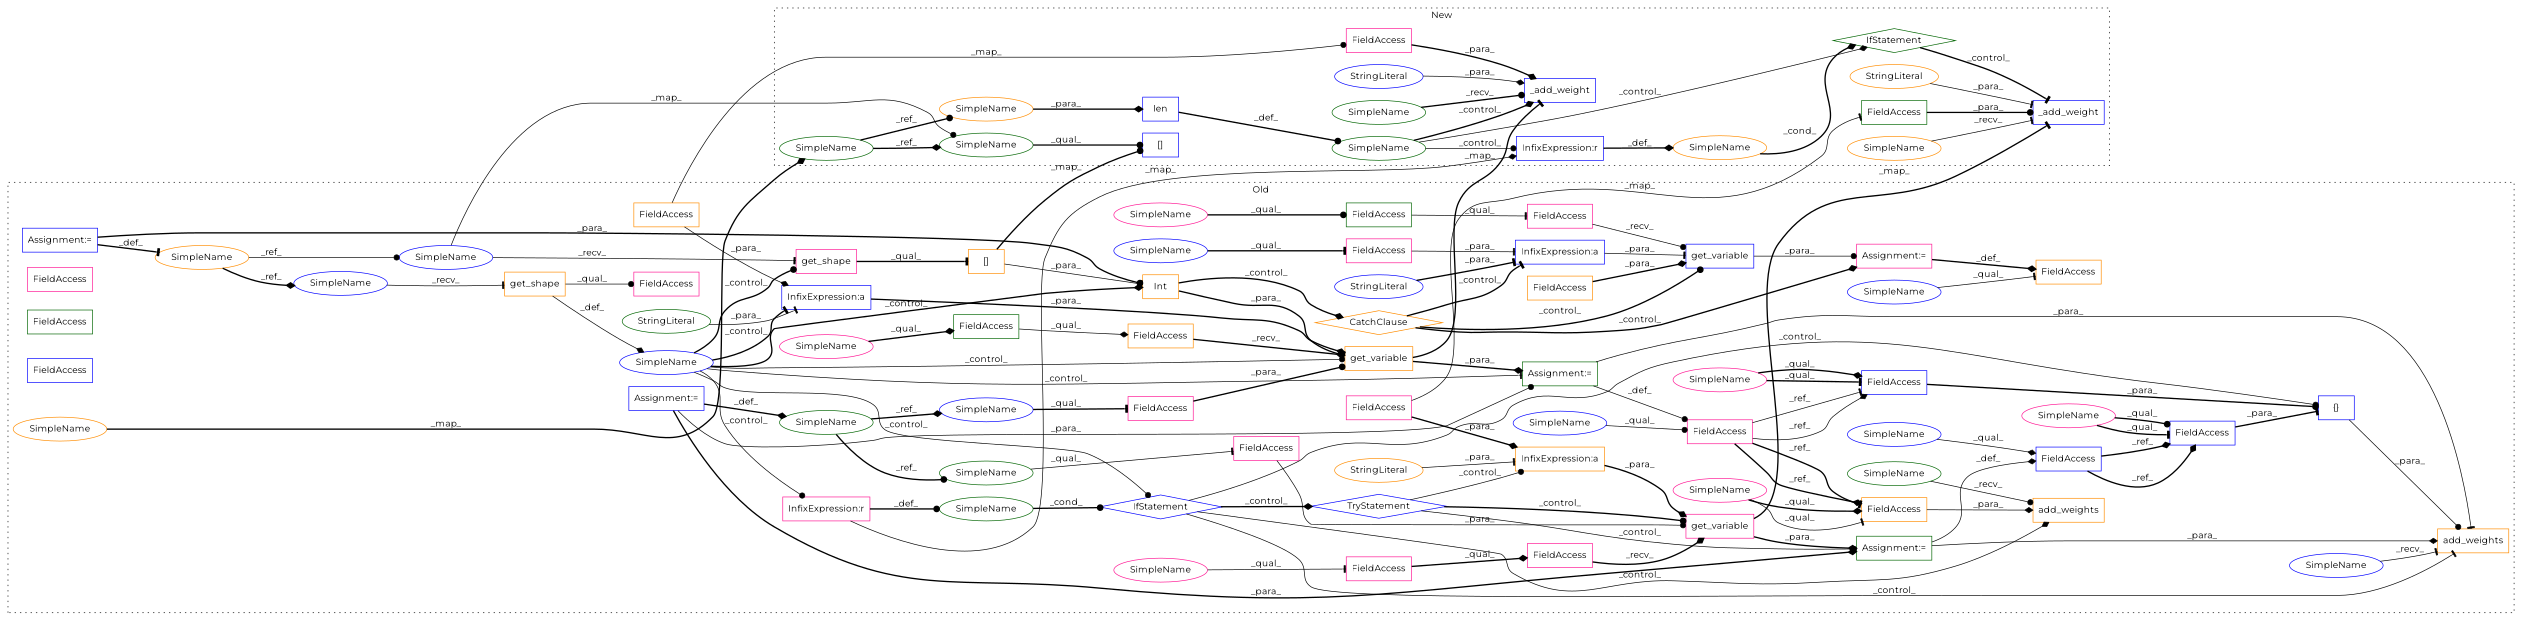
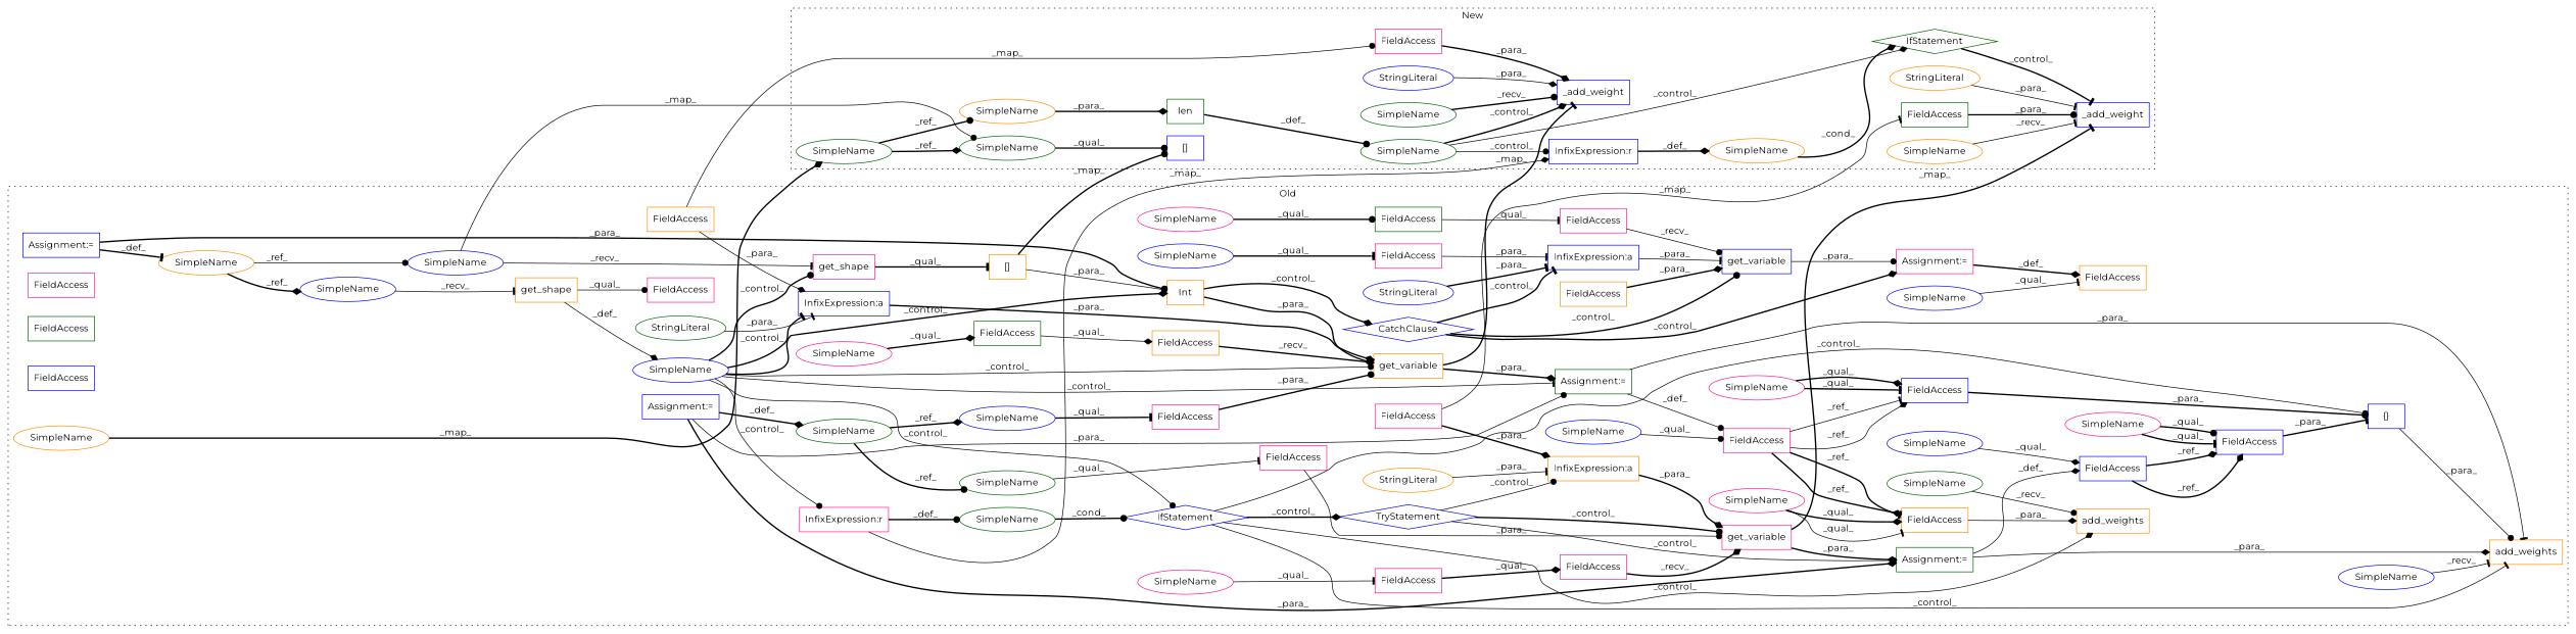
  digraph {
    fontname=Montserrat
    rankdir=LR
    node [a=42 color=blue fontname=Montserrat l=4 shape=box]
    edge [arrowhead=diamond fontname=Montserrat style=bold]
-   n1 [a=12 color=darkorange l="13,2" label=CatchClause s="1741,1775" shape=diamond]
+   n1 [a=12 l="13,2" label=CatchClause s="1741,1775" shape=diamond]
    n2 [a=54 label=TryStatement s=1592 shape=diamond]
    n3 [label=SimpleName shape=ellipse l=""]
    n4 [a=7 l=6 label="Assignment:=" s=1048]
    n5 [a=32 color=deeppink l="13,1" label=get_variable s="1634,1729"]
    n6 [a=27 color=darkorange l=3 label="InfixExpression:a" s=1657]
    n7 [a=32 l="13,1" label=get_variable s="1815,1897"]
    n8 [a=27 l=3 label="InfixExpression:a" s=1456]
    n9 [a=27 l=3 label="InfixExpression:a" s=1838]
    n10 [a=4 l="1,1" label="{}" s="1940,1954"]
    n11 [a=32 color=darkorange l="12,1" label=add_weights s="1919,1955"]
    n12 [color=darkgreen label=SimpleName shape=ellipse l=""]
    n13 [a=32 color=darkorange l="12,1" label=add_weights s="1983,2001"]
    n14 [a=32 color=darkorange l="13,1" label=get_variable s="1433,1552"]
    n15 [a=27 color=deeppink label="InfixExpression:r" s=1574]
    n16 [a=22 color=darkorange l=20 label=FieldAccess s=1412]
    n17 [a=22 l=6 label=FieldAccess s=1606]
    n18 [a=22 color=deeppink l=20 label=FieldAccess s=1794]
    n19 [a=22 color=deeppink l=6 label=FieldAccess s=1941]
    n20 [a=22 color=darkgreen l=17 label=FieldAccess s=1412]
    n21 [a=22 color=deeppink l=17 label=FieldAccess s=1613]
    n22 [a=22 color=darkorange l=21 label=FieldAccess s=1859]
    n23 [a=22 color=deeppink l=20 label=FieldAccess s=1613]
    n24 [a=22 color=darkgreen l=17 label=FieldAccess s=1794]
    n25 [a=22 color=darkgreen l=6 label=FieldAccess s=1995]
    n26 [a=22 color=deeppink l=6 label=FieldAccess s=1405]
    n27 [a=22 color=deeppink l=21 label=FieldAccess s=1514]
    n28 [color=darkgreen l=12 label=SimpleName s=1097 shape=ellipse]
    n29 [a=22 color=deeppink l=21 label=FieldAccess s=1691]
    n30 [a=22 l=6 label=FieldAccess s=1948]
    n31 [a=22 color=deeppink l=24 label=FieldAccess s=1119]
    n32 [a=22 color=deeppink l=9 label=FieldAccess s=1829]
    n33 [a=32 color=darkorange l=11 label=get_shape s=1126]
    n34 [color=darkorange l=6 label=SimpleName s=1017 shape=ellipse]
    n35 [a=2 color=darkorange l="19,1" label="[]" s="1376,1397"]
    n36 [a=32 color=deeppink l=11 label=get_shape s=1383]
    n37 [a=22 color=darkorange l=6 label=FieldAccess s=1787]
    n38 [a=25 l="4,2" label=IfStatement s="1559,1582" shape=diamond]
    n39 [color=darkorange l=6 label=SimpleName s=1048 shape=ellipse]
    n40 [a=45 color=darkorange label=StringLiteral s=1660 shape=ellipse]
    n41 [a=7 l=12 label="Assignment:=" s=1097]
    n42 [a=7 color=darkgreen l=1 label="Assignment:=" s=1612]
    n43 [a=7 color=darkgreen l=1 label="Assignment:=" s=1411]
    n44 [a=45 label=StringLiteral s=1841 shape=ellipse]
    n45 [a=45 color=darkgreen l=5 label=StringLiteral s=1459 shape=ellipse]
    n46 [a=7 color=deeppink l=1 label="Assignment:=" s=1793]
    n47 [a=32 color=darkorange l="4,1" label=Int s="1372,1398"]
    n48 [a=22 color=darkorange l=9 label=FieldAccess s=1447]
    n49 [a=22 color=deeppink l=9 label=FieldAccess s=1648]
    n50 [l=6 label=SimpleName s=1376 shape=ellipse]
    n51 [l=6 label=SimpleName s=1119 shape=ellipse]
    n52 [label=SimpleName s=1787 shape=ellipse]
    n53 [label=SimpleName s=1829 shape=ellipse]
    n54 [a=22 l=6 label=FieldAccess s=1948]
    n55 [a=22 color=darkorange l=6 label=FieldAccess s=1995]
    n56 [a=22 l=6 label=FieldAccess s=1941]
    n57 [color=deeppink l=10 label=SimpleName s=1794 shape=ellipse]
    n58 [color=deeppink l=10 label=SimpleName s=1613 shape=ellipse]
    n59 [color=deeppink l=10 label=SimpleName s=1412 shape=ellipse]
    n60 [color=deeppink label=SimpleName s=1941 shape=ellipse]
    n61 [color=deeppink label=SimpleName s=1995 shape=ellipse]
    n62 [label=SimpleName s=1606 shape=ellipse]
    n63 [label=SimpleName s=1914 shape=ellipse]
    n64 [label=SimpleName s=1405 shape=ellipse]
    n65 [color=deeppink label=SimpleName s=1948 shape=ellipse]
    n66 [color=darkgreen label=SimpleName s=1978 shape=ellipse]
    n67 [l=12 label=SimpleName s=1514 shape=ellipse]
    n68 [color=darkgreen l=12 label=SimpleName s=1691 shape=ellipse]
-   n69 [a=32 l="4,1" label=len s="1009,1025"]
+   n69 [a=32 color=darkgreen l="4,1" label=len s="1009,1025"]
    n70 [a=32 l="12,1" label=_add_weight s="1423,1495"]
    n71 [a=32 l="12,1" label=_add_weight s="1282,1378"]
    n72 [color=darkgreen label=SimpleName shape=ellipse l=""]
    n73 [a=27 label="InfixExpression:r" s=1400]
    n74 [color=darkgreen l=12 label=SimpleName s=972 shape=ellipse]
    n75 [a=2 l="13,1" label="[]" s="1255,1270"]
    n76 [color=darkorange label=SimpleName shape=ellipse l=""]
    n77 [a=25 color=darkgreen l="4,2" label=IfStatement s="1385,1408" shape=diamond]
    n78 [a=45 color=darkorange l=8 label=StringLiteral s=1445 shape=ellipse]
    n79 [a=45 l=9 label=StringLiteral s=1304 shape=ellipse]
    n80 [a=22 color=deeppink l=9 label=FieldAccess s=1294]
    n81 [a=22 color=darkgreen l=9 label=FieldAccess s=1435]
    n82 [color=darkorange l=12 label=SimpleName s=1013 shape=ellipse]
    n83 [color=darkgreen l=12 label=SimpleName s=1255 shape=ellipse]
    n84 [color=darkorange label=SimpleName s=1418 shape=ellipse]
    n85 [color=darkgreen label=SimpleName s=1277 shape=ellipse]
    subgraph cluster_1 {
      label=Old
      style=dotted
      n1
      n2
      n3
      n4
      n5
      n6
      n7
      n8
      n9
      n10
      n11
      n12
      n13
      n14
      n15
      n16
      n17
      n18
      n19
      n20
      n21
      n22
      n23
      n24
      n25
      n26
      n27
      n28
      n29
      n30
      n31
      n32
      n33
      n34
      n35
      n36
      n37
      n38
      n39
      n40
      n41
      n42
      n43
      n44
      n45
      n46
      n47
      n48
      n49
      n50
      n51
      n52
      n53
      n54
      n55
      n56
      n57
      n58
      n59
      n60
      n61
      n62
      n63
      n64
      n65
      n66
      n67
      n68
    }
    subgraph cluster_2 {
      label=New
      style=dotted
      n69
      n70
      n71
      n72
      n73
      n74
      n75
      n76
      n77
      n78
      n79
      n80
      n81
      n82
      n83
      n84
      n85
    }
    n1 -> n7 [arrowhead=dot label=_control_]
    n1 -> n9 [arrowhead=tee label=_control_]
    n1 -> n46 [label=_control_]
    n2 -> n5 [arrowhead=dot label=_control_]
    n2 -> n6 [arrowhead=dot label=_control_ style=solid]
    n2 -> n42 [arrowhead=dot label=_control_ style=solid]
    n3 -> n8 [arrowhead=tee label=_control_]
    n3 -> n14 [arrowhead=dot label=_control_ style=solid]
    n3 -> n15 [arrowhead=dot label=_control_ style=solid]
    n3 -> n36 [arrowhead=dot label=_control_]
    n3 -> n38 [arrowhead=dot label=_control_ style=solid]
    n3 -> n43 [arrowhead=tee label=_control_ style=solid]
    n3 -> n47 [label=_control_]
    n4 -> n39 [arrowhead=tee label=_def_]
    n4 -> n47 [arrowhead=dot label=_para_]
    n5 -> n42 [label=_para_]
    n5 -> n70 [arrowhead=tee label=_map_]
    n6 -> n5 [label=_para_]
    n7 -> n46 [arrowhead=dot label=_para_ style=solid]
    n8 -> n14 [label=_para_]
    n9 -> n7 [arrowhead=tee label=_para_ style=solid]
    n10 -> n11 [arrowhead=dot label=_para_ style=solid]
    n12 -> n38 [arrowhead=dot label=_cond_]
    n14 -> n43 [label=_para_]
    n14 -> n71 [arrowhead=tee label=_map_]
    n15 -> n12 [arrowhead=dot label=_def_]
    n15 -> n73 [label=_map_ style=solid]
    n16 -> n14 [label=_recv_]
    n17 -> n54 [label=_ref_]
    n17 -> n54 [label=_ref_]
    n18 -> n7 [arrowhead=dot label=_recv_ style=solid]
    n20 -> n16 [label=_qual_ style=solid]
    n21 -> n23 [label=_qual_]
    n22 -> n7 [label=_para_]
    n23 -> n5 [label=_recv_]
    n24 -> n18 [arrowhead=tee label=_qual_ style=solid]
    n26 -> n55 [arrowhead=tee label=_ref_]
    n26 -> n55 [label=_ref_]
    n26 -> n56 [label=_ref_ style=solid]
    n26 -> n56 [arrowhead=tee label=_ref_ style=solid]
    n27 -> n14 [arrowhead=dot label=_para_]
    n28 -> n67 [label=_ref_]
    n28 -> n68 [arrowhead=dot label=_ref_]
    n29 -> n5 [arrowhead=dot label=_para_ style=solid]
    n32 -> n9 [arrowhead=tee label=_para_ style=solid]
    n33 -> n3 [label=_def_ style=solid]
    n33 -> n31 [arrowhead=dot label=_qual_ style=solid]
    n34 -> n74 [label=_map_]
    n35 -> n47 [arrowhead=tee label=_para_ style=solid]
    n35 -> n75 [arrowhead=dot label=_map_]
    n36 -> n35 [arrowhead=tee label=_qual_]
    n38 -> n2 [label=_control_]
    n38 -> n10 [arrowhead=dot label=_control_ style=solid]
    n38 -> n11 [arrowhead=tee label=_control_ style=solid]
    n38 -> n13 [label=_control_ style=solid]
    n39 -> n50 [arrowhead=dot label=_ref_ style=solid]
    n39 -> n51 [label=_ref_]
    n40 -> n6 [arrowhead=tee label=_para_ style=solid]
    n41 -> n28 [label=_def_]
    n41 -> n42 [label=_para_]
    n41 -> n43 [arrowhead=dot label=_para_ style=solid]
    n42 -> n11 [label=_para_ style=solid]
    n42 -> n17 [label=_def_ style=solid]
    n43 -> n11 [arrowhead=tee label=_para_ style=solid]
    n43 -> n26 [arrowhead=dot label=_def_ style=solid]
    n44 -> n9 [arrowhead=tee label=_para_]
    n45 -> n8 [arrowhead=tee label=_para_ style=solid]
    n46 -> n37 [label=_def_]
    n47 -> n1 [label=_control_]
    n47 -> n14 [arrowhead=tee label=_para_]
    n48 -> n8 [label=_para_ style=solid]
    n48 -> n80 [arrowhead=dot label=_map_ style=solid]
    n49 -> n6 [label=_para_]
    n49 -> n81 [arrowhead=tee label=_map_ style=solid]
    n50 -> n36 [arrowhead=tee label=_recv_ style=solid]
    n50 -> n83 [arrowhead=dot label=_map_ style=solid]
    n51 -> n33 [arrowhead=tee label=_recv_ style=solid]
    n52 -> n37 [arrowhead=tee label=_qual_ style=solid]
    n53 -> n32 [arrowhead=tee label=_qual_]
    n54 -> n10 [arrowhead=tee label=_para_]
    n55 -> n13 [label=_para_ style=solid]
    n56 -> n10 [arrowhead=dot label=_para_]
    n57 -> n24 [arrowhead=dot label=_qual_]
    n58 -> n21 [arrowhead=tee label=_qual_ style=solid]
    n59 -> n20 [label=_qual_]
    n60 -> n56 [arrowhead=tee label=_qual_]
    n60 -> n56 [label=_qual_]
    n61 -> n55 [label=_qual_]
    n61 -> n55 [arrowhead=tee label=_qual_ style=solid]
    n62 -> n17 [label=_qual_ style=solid]
    n63 -> n11 [arrowhead=tee label=_recv_ style=solid]
    n64 -> n26 [arrowhead=dot label=_qual_ style=solid]
    n65 -> n54 [arrowhead=tee label=_qual_]
    n65 -> n54 [arrowhead=dot label=_qual_]
    n66 -> n13 [arrowhead=dot label=_recv_ style=solid]
    n67 -> n27 [arrowhead=tee label=_qual_]
    n68 -> n29 [arrowhead=tee label=_qual_ style=solid]
    n69 -> n72 [arrowhead=dot label=_def_]
    n72 -> n71 [label=_control_]
    n72 -> n73 [arrowhead=dot label=_control_ style=solid]
    n72 -> n77 [label=_control_ style=solid]
    n73 -> n76 [label=_def_]
    n74 -> n82 [arrowhead=dot label=_ref_]
    n74 -> n83 [label=_ref_]
    n76 -> n77 [label=_cond_]
    n77 -> n70 [arrowhead=tee label=_control_]
    n78 -> n70 [arrowhead=tee label=_para_ style=solid]
    n79 -> n71 [label=_para_ style=solid]
    n80 -> n71 [label=_para_]
    n81 -> n70 [arrowhead=dot label=_para_]
    n82 -> n69 [label=_para_]
    n83 -> n75 [arrowhead=dot label=_qual_]
    n84 -> n70 [arrowhead=tee label=_recv_ style=solid]
    n85 -> n71 [arrowhead=dot label=_recv_]
  }
